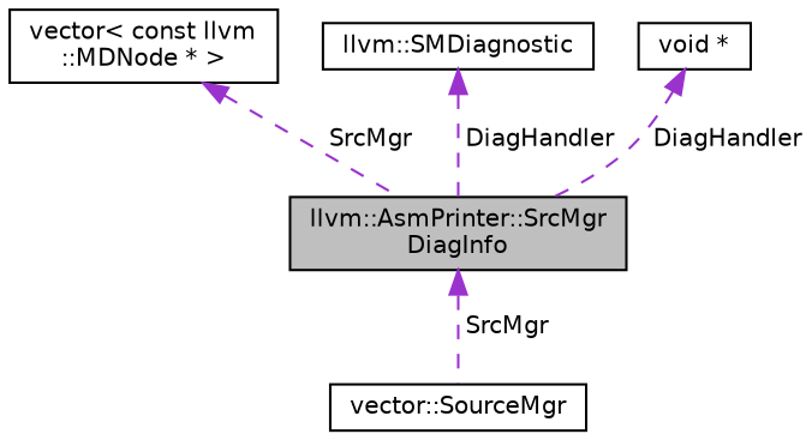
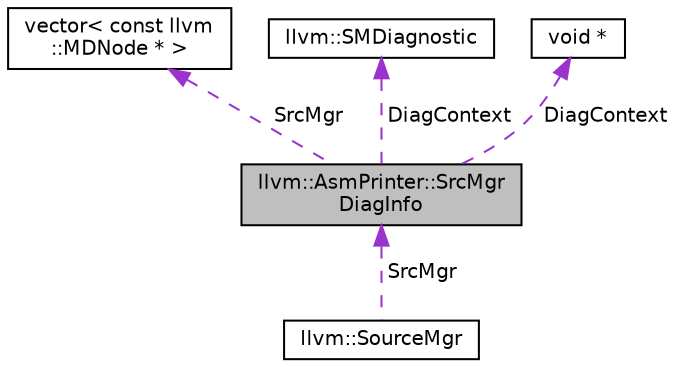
  digraph {
    node [color=black fontname=Helvetica fontsize=10 shape=box]
    edge [color=darkorchid3 dir=back fontname=Helvetica fontsize=10 labelfontname=Helvetica labelfontsize=10 style=dashed]
    n1 [fillcolor=grey75 fontcolor=black height=0.2 label="llvm::AsmPrinter::SrcMgr\lDiagInfo" style=filled width=0.4]
-   n2 [height=0.2 label="vector::SourceMgr" width=0.4]
+   n2 [height=0.2 label="llvm::SourceMgr" width=0.4]
    n3 [height=0.2 label="vector\< const llvm\l::MDNode * \>" width=0.4]
    n4 [height=0.2 label="llvm::SMDiagnostic" width=0.4]
    n5 [height=0.2 label="void *" width=0.4]
    n1 -> n2 [label=" SrcMgr"]
    n3 -> n1 [label=" SrcMgr"]
-   n4 -> n1 [label=" DiagHandler"]
-   n5 -> n1 [label=" DiagHandler"]
+   n4 -> n1 [label=" DiagContext"]
+   n5 -> n1 [label=" DiagContext"]
  }
